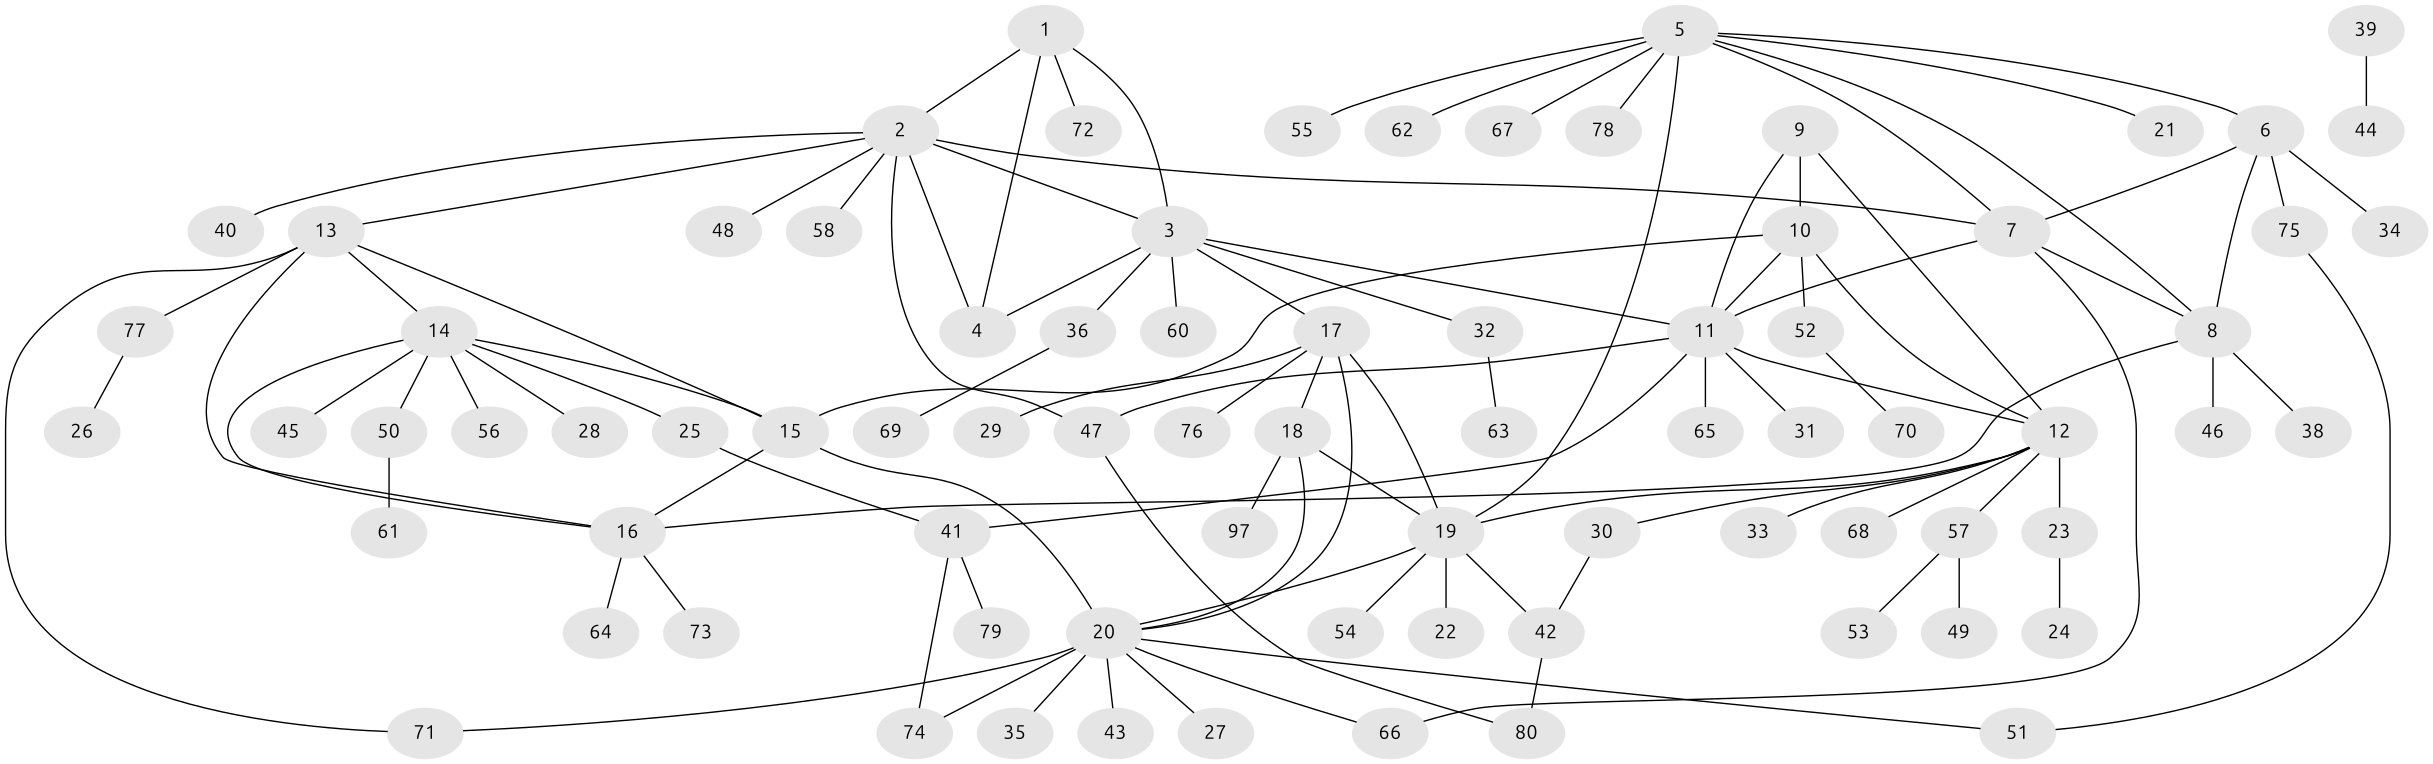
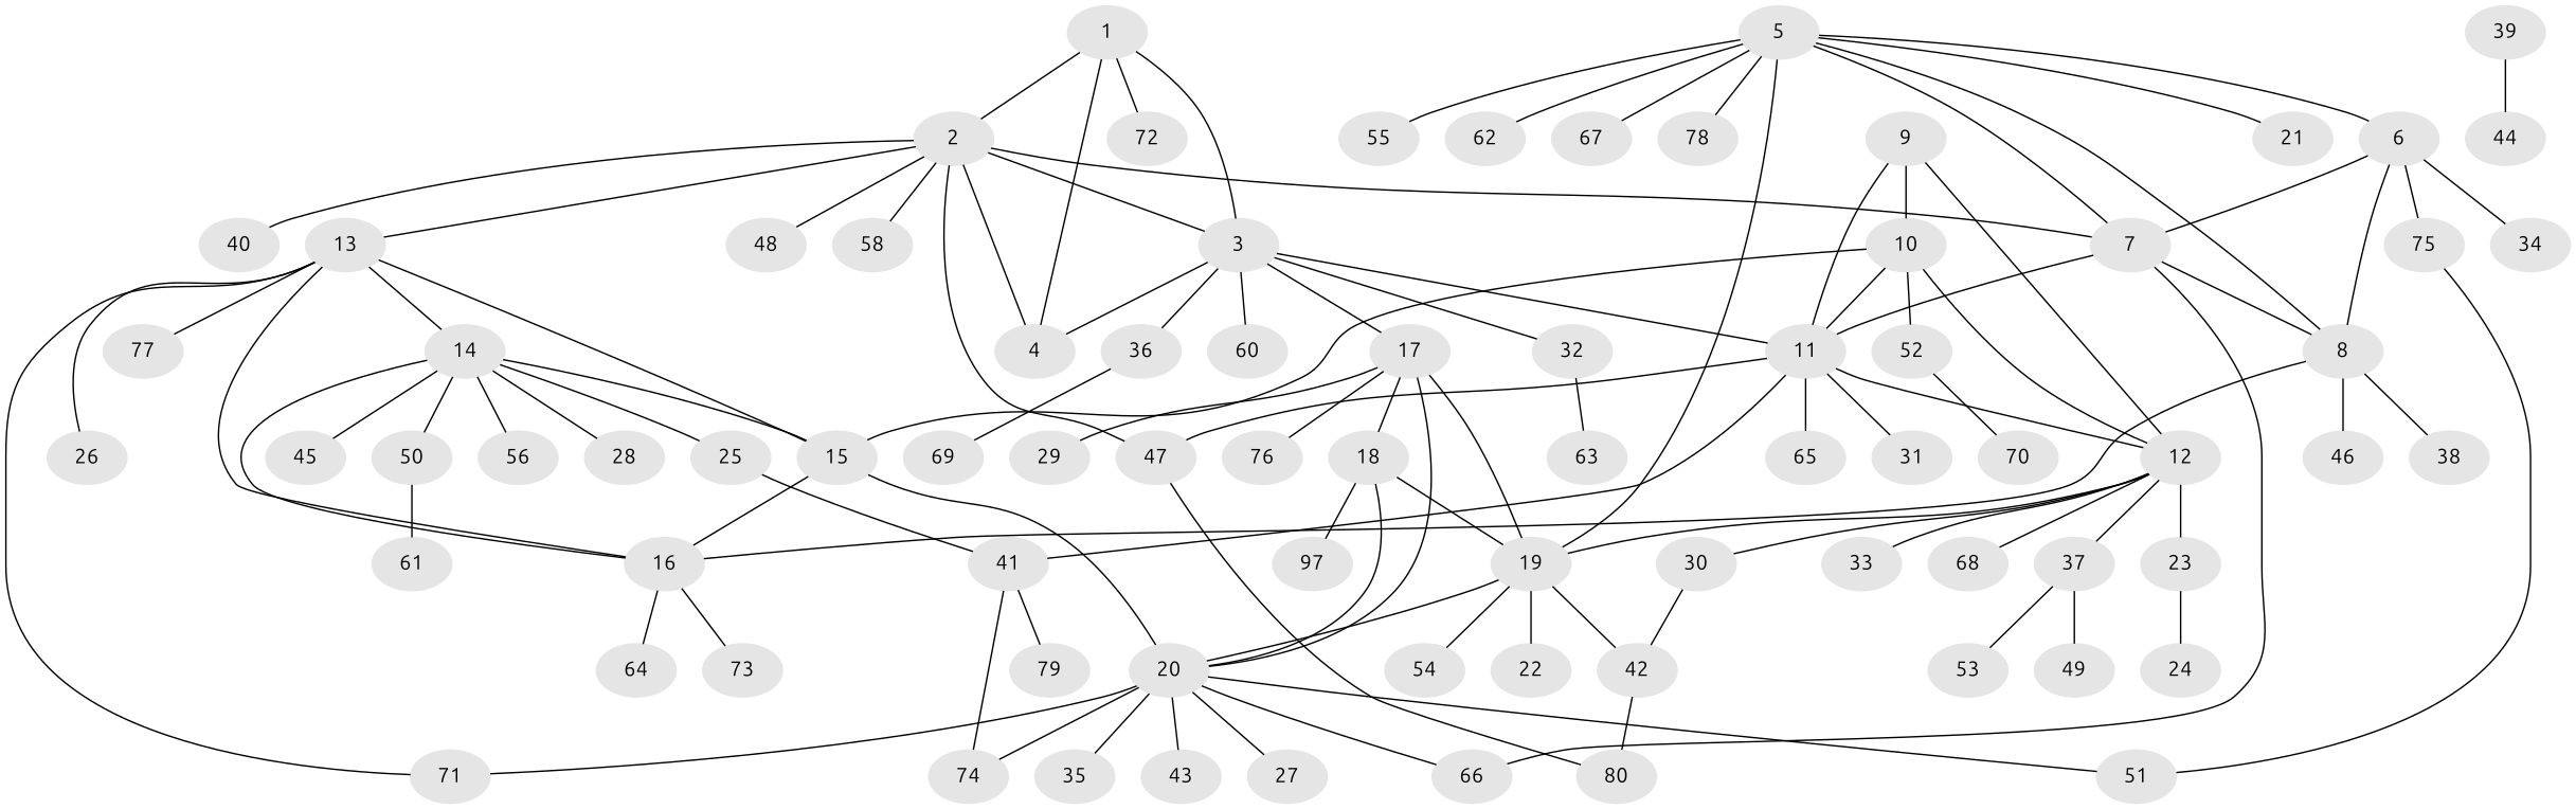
  graph {
    fontname=Ubuntu
    node [color=gray90 fontname=Ubuntu style=filled]
    edge [fontname=Ubuntu]
    1
    2
    3
    4
    72
    7
    13
    40
    47
    48
    58
    11
    17
    32
    36
    60
    8
    66
    16
    15
    14
    26
    71
    77
    80
    12
    31
    41
    65
    19
    20
    18
    29
    76
    63
    69
    5
    6
    21
    55
    62
    67
    78
    34
    75
    38
    46
    22
    42
    54
    51
    64
    73
    9
    10
    52
    23
    30
    33
-   37 [label=57]
+   37
    68
    70
    74
    79
    24
    49
    53
    25
    28
    45
    50
    56
    61
    27
    35
    43
    n77 [label=97]
    39
    44
    1 -- 2
    1 -- 3
    1 -- 4
    1 -- 72
    2 -- 3
    2 -- 4
    2 -- 7
    2 -- 13
    2 -- 40
    2 -- 47
    2 -- 48
    2 -- 58
    3 -- 4
    3 -- 11
    3 -- 17
    3 -- 32
    3 -- 36
    3 -- 60
    7 -- 11
    7 -- 8
    7 -- 66
    13 -- 16
    13 -- 15
    13 -- 14
-   77 -- 26
+   13 -- 26
    13 -- 71
    13 -- 77
    47 -- 80
    11 -- 47
    11 -- 12
    11 -- 31
    11 -- 41
    11 -- 65
    17 -- 19
    17 -- 20
    17 -- 18
    17 -- 29
    17 -- 76
    32 -- 63
    36 -- 69
    8 -- 16
    8 -- 38
    8 -- 46
    16 -- 64
    16 -- 73
    15 -- 16
    15 -- 20
    14 -- 16
    14 -- 15
    14 -- 25
    14 -- 28
    14 -- 45
    14 -- 50
    14 -- 56
    12 -- 19
    12 -- 23
    12 -- 30
    12 -- 33
    12 -- 37
    12 -- 68
    41 -- 74
    41 -- 79
    19 -- 20
    19 -- 22
    19 -- 42
    19 -- 54
    20 -- 66
    20 -- 71
    20 -- 51
    20 -- 74
    20 -- 27
    20 -- 35
    20 -- 43
    18 -- 19
    18 -- 20
    18 -- n77
    5 -- 7
    5 -- 8
    5 -- 19
    5 -- 6
    5 -- 21
    5 -- 55
    5 -- 62
    5 -- 67
    5 -- 78
    6 -- 7
    6 -- 8
    6 -- 34
    6 -- 75
    75 -- 51
    42 -- 80
    9 -- 11
    9 -- 12
    9 -- 10
    10 -- 11
    10 -- 15
    10 -- 12
    10 -- 52
    52 -- 70
    23 -- 24
    30 -- 42
    37 -- 49
    37 -- 53
    25 -- 41
    50 -- 61
    39 -- 44
  }
